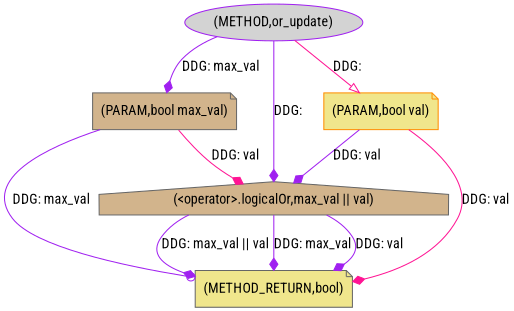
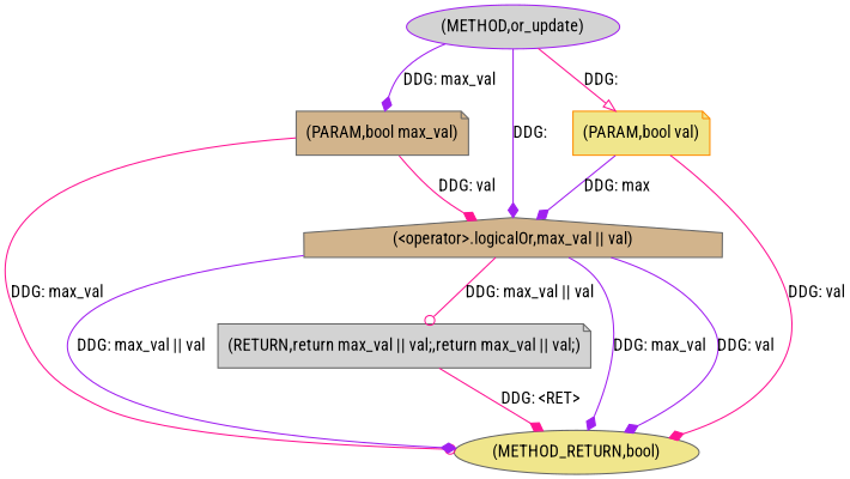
  digraph {
    fontname="Roboto Condensed"
    node [color=gray40 fillcolor=lightgrey fontname="Roboto Condensed" shape=note style=filled]
    edge [arrowhead=diamond color=purple fontname="Roboto Condensed"]
    n1 [color=purple label="(METHOD,or_update)" shape=ellipse]
    n2 [fillcolor=tan label="(PARAM,bool max_val)"]
    n3 [color=darkorange fillcolor=khaki label="(PARAM,bool val)"]
    n4 [fillcolor=tan label="(<operator>.logicalOr,max_val || val)" shape=house]
-   n5 [fillcolor=khaki label="(METHOD_RETURN,bool)"]
+   n5 [fillcolor=khaki label="(METHOD_RETURN,bool)" shape=ellipse]
+   n6 [label="(RETURN,return max_val || val;,return max_val || val;)"]
    n1 -> n2 [label="DDG: max_val"]
    n1 -> n3 [arrowhead=onormal color=deeppink label="DDG: "]
    n1 -> n4 [label="DDG: "]
    n2 -> n4 [color=deeppink label="DDG: val"]
-   n2 -> n5 [arrowhead=odot label="DDG: max_val"]
-   n3 -> n4 [label="DDG: val"]
+   n2 -> n5 [arrowhead=odot color=deeppink label="DDG: max_val"]
+   n3 -> n4 [label="DDG: max"]
    n3 -> n5 [color=deeppink label="DDG: val"]
    n4 -> n5 [label="DDG: max_val"]
    n4 -> n5 [label="DDG: val"]
    n4 -> n5 [label="DDG: max_val || val"]
+   n4 -> n6 [arrowhead=odot color=deeppink label="DDG: max_val || val"]
+   n6 -> n5 [color=deeppink label="DDG: <RET>"]
  }
